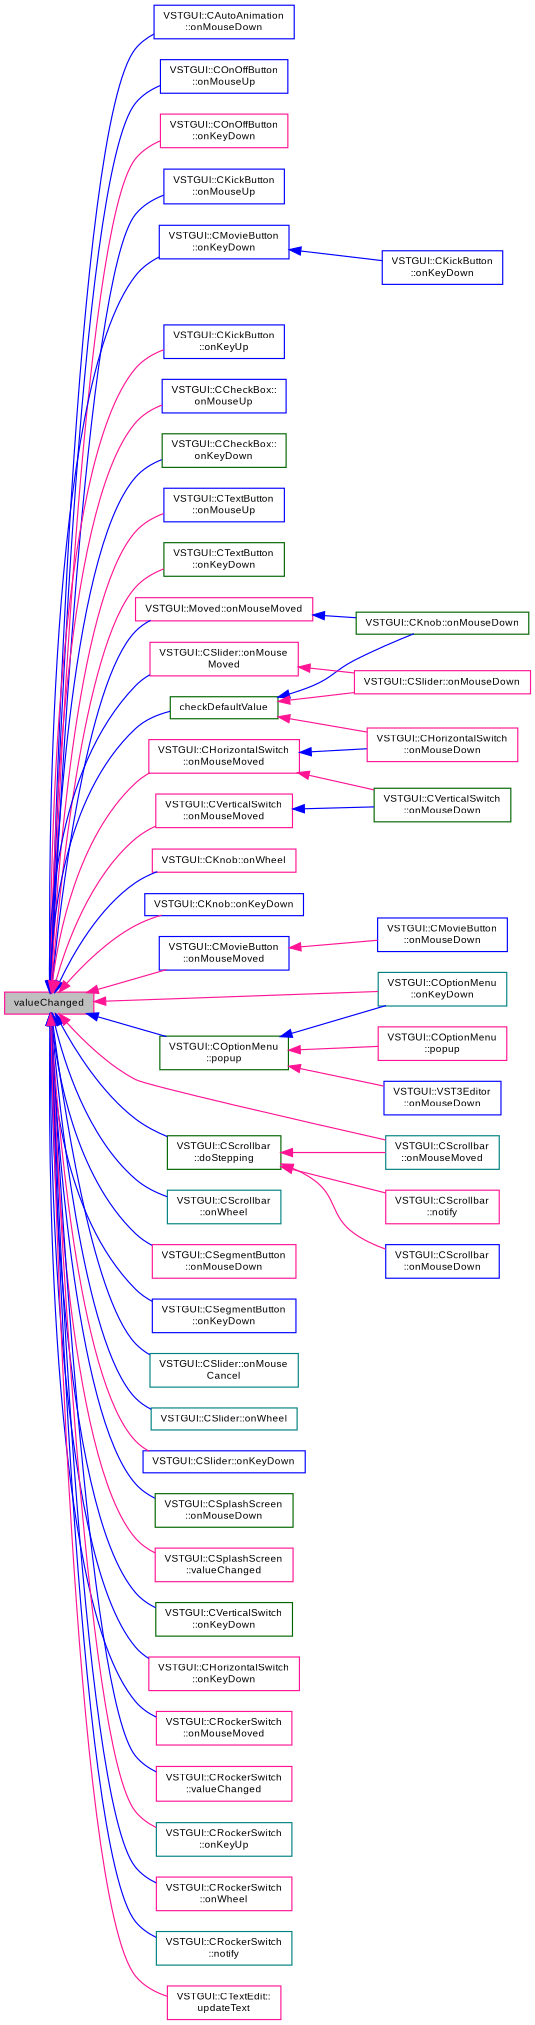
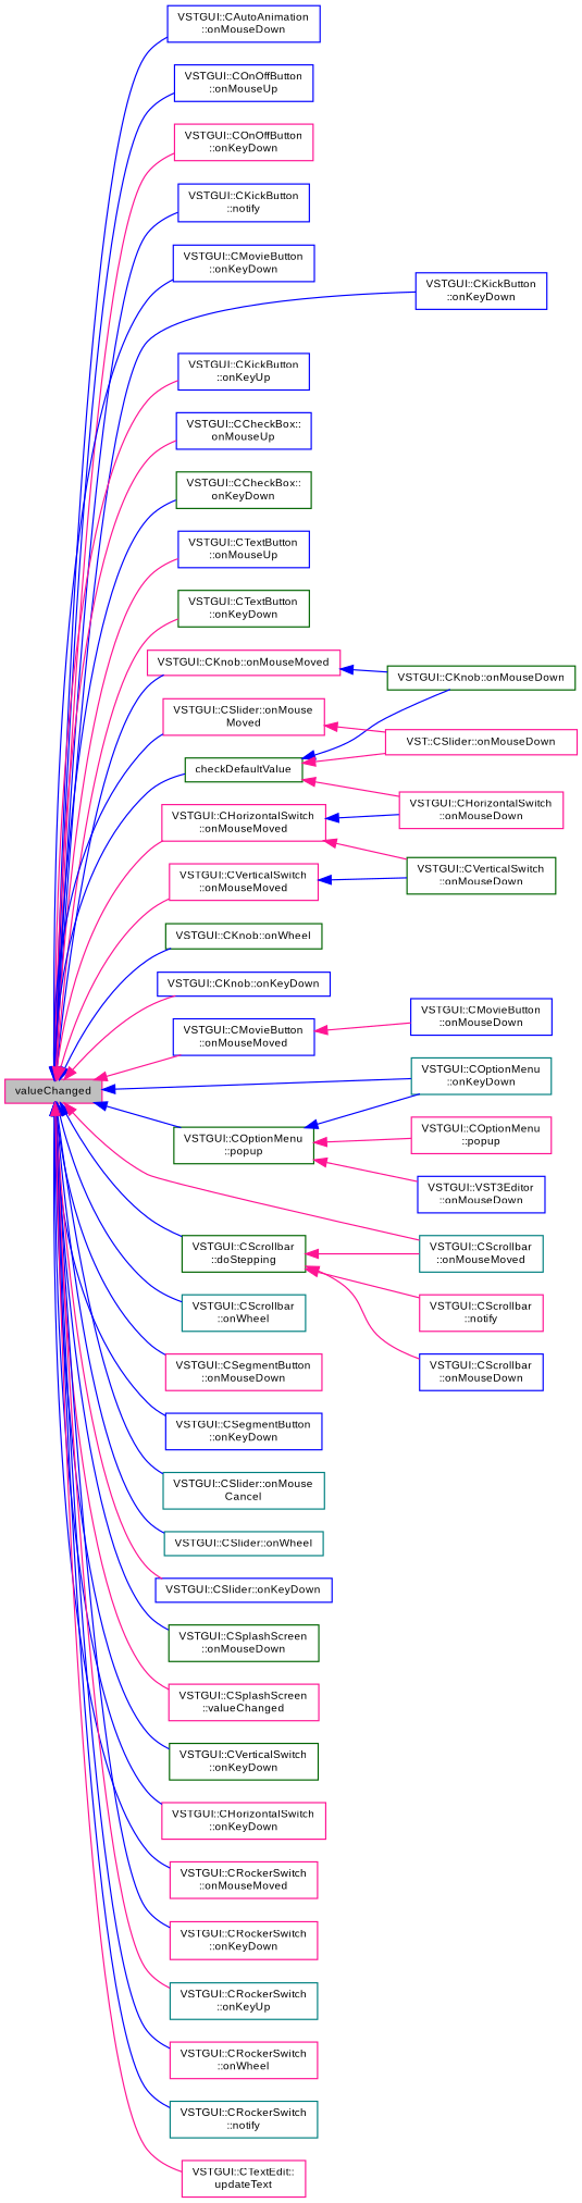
  digraph {
    rankdir=LR
    node [color=deeppink fontname=Arial fontsize=9 shape=record]
    edge [color=blue dir=back fontname=Arial fontsize=9 labelfontname=Arial labelfontsize=9 style=solid]
    n1 [fillcolor=grey75 fontcolor=black height=0.2 label=valueChanged style=filled width=0.4]
    n2 [color=blue height=0.2 label="VSTGUI::CAutoAnimation\l::onMouseDown" width=0.4]
    n3 [color=blue height=0.2 label="VSTGUI::COnOffButton\l::onMouseUp" width=0.4]
    n4 [height=0.2 label="VSTGUI::COnOffButton\l::onKeyDown" width=0.4]
-   n5 [color=blue height=0.2 label="VSTGUI::CKickButton\l::onMouseUp" width=0.4]
+   n5 [color=blue height=0.2 label="VSTGUI::CKickButton\l::notify" width=0.4]
    n6 [color=blue height=0.2 label="VSTGUI::CKickButton\l::onKeyDown" width=0.4]
    n7 [color=blue height=0.2 label="VSTGUI::CKickButton\l::onKeyUp" width=0.4]
    n8 [color=blue height=0.2 label="VSTGUI::CCheckBox::\lonMouseUp" width=0.4]
    n9 [color=darkgreen height=0.2 label="VSTGUI::CCheckBox::\lonKeyDown" width=0.4]
    n10 [color=blue height=0.2 label="VSTGUI::CTextButton\l::onMouseUp" width=0.4]
    n11 [color=darkgreen height=0.2 label="VSTGUI::CTextButton\l::onKeyDown" width=0.4]
    n12 [color=darkgreen height=0.2 label=checkDefaultValue width=0.4]
-   n13 [height=0.2 label="VSTGUI::Moved::onMouseMoved" width=0.4]
-   n14 [height=0.2 label="VSTGUI::CKnob::onWheel" width=0.4]
+   n13 [height=0.2 label="VSTGUI::CKnob::onMouseMoved" width=0.4]
+   n14 [color=darkgreen height=0.2 label="VSTGUI::CKnob::onWheel" width=0.4]
    n15 [color=blue height=0.2 label="VSTGUI::CKnob::onKeyDown" width=0.4]
    n16 [color=blue height=0.2 label="VSTGUI::CMovieButton\l::onMouseMoved" width=0.4]
    n17 [color=blue height=0.2 label="VSTGUI::CMovieButton\l::onKeyDown" width=0.4]
    n18 [color=teal height=0.2 label="VSTGUI::COptionMenu\l::onKeyDown" width=0.4]
    n19 [color=darkgreen height=0.2 label="VSTGUI::COptionMenu\l::popup" width=0.4]
    n20 [color=darkgreen height=0.2 label="VSTGUI::CScrollbar\l::doStepping" width=0.4]
    n21 [color=teal height=0.2 label="VSTGUI::CScrollbar\l::onMouseMoved" width=0.4]
    n22 [color=teal height=0.2 label="VSTGUI::CScrollbar\l::onWheel" width=0.4]
    n23 [height=0.2 label="VSTGUI::CSegmentButton\l::onMouseDown" width=0.4]
    n24 [color=blue height=0.2 label="VSTGUI::CSegmentButton\l::onKeyDown" width=0.4]
    n25 [color=teal height=0.2 label="VSTGUI::CSlider::onMouse\lCancel" width=0.4]
    n26 [height=0.2 label="VSTGUI::CSlider::onMouse\lMoved" width=0.4]
    n27 [color=teal height=0.2 label="VSTGUI::CSlider::onWheel" width=0.4]
    n28 [color=blue height=0.2 label="VSTGUI::CSlider::onKeyDown" width=0.4]
    n29 [color=darkgreen height=0.2 label="VSTGUI::CSplashScreen\l::onMouseDown" width=0.4]
    n30 [height=0.2 label="VSTGUI::CSplashScreen\l::valueChanged" width=0.4]
    n31 [height=0.2 label="VSTGUI::CVerticalSwitch\l::onMouseMoved" width=0.4]
    n32 [color=darkgreen height=0.2 label="VSTGUI::CVerticalSwitch\l::onKeyDown" width=0.4]
    n33 [height=0.2 label="VSTGUI::CHorizontalSwitch\l::onMouseMoved" width=0.4]
    n34 [height=0.2 label="VSTGUI::CHorizontalSwitch\l::onKeyDown" width=0.4]
    n35 [height=0.2 label="VSTGUI::CRockerSwitch\l::onMouseMoved" width=0.4]
-   n36 [height=0.2 label="VSTGUI::CRockerSwitch\l::valueChanged" width=0.4]
+   n36 [height=0.2 label="VSTGUI::CRockerSwitch\l::onKeyDown" width=0.4]
    n37 [color=teal height=0.2 label="VSTGUI::CRockerSwitch\l::onKeyUp" width=0.4]
    n38 [height=0.2 label="VSTGUI::CRockerSwitch\l::onWheel" width=0.4]
    n39 [color=teal height=0.2 label="VSTGUI::CRockerSwitch\l::notify" width=0.4]
    n40 [height=0.2 label="VSTGUI::CTextEdit::\lupdateText" width=0.4]
    n41 [color=darkgreen height=0.2 label="VSTGUI::CKnob::onMouseDown" width=0.4]
-   n42 [height=0.2 label="VSTGUI::CSlider::onMouseDown" width=0.4]
+   n42 [height=0.2 label="VST::CSlider::onMouseDown" width=0.4]
    n43 [height=0.2 label="VSTGUI::CHorizontalSwitch\l::onMouseDown" width=0.4]
    n44 [color=blue height=0.2 label="VSTGUI::CMovieButton\l::onMouseDown" width=0.4]
    n45 [height=0.2 label="VSTGUI::COptionMenu\l::popup" width=0.4]
    n46 [color=blue height=0.2 label="VSTGUI::VST3Editor\l::onMouseDown" width=0.4]
    n47 [height=0.2 label="VSTGUI::CScrollbar\l::notify" width=0.4]
    n48 [color=blue height=0.2 label="VSTGUI::CScrollbar\l::onMouseDown" width=0.4]
    n49 [color=darkgreen height=0.2 label="VSTGUI::CVerticalSwitch\l::onMouseDown" width=0.4]
    n1 -> n2
    n1 -> n3
    n1 -> n4 [color=deeppink]
    n1 -> n5
-   n17 -> n6
+   n1 -> n6
    n1 -> n7 [color=deeppink]
    n1 -> n8 [color=deeppink]
    n1 -> n9
    n1 -> n10 [color=deeppink]
    n1 -> n11 [color=deeppink]
    n1 -> n12
    n1 -> n13
    n1 -> n14
    n1 -> n15 [color=deeppink]
    n1 -> n16 [color=deeppink]
    n1 -> n17
-   n1 -> n18 [color=deeppink]
+   n1 -> n18
    n1 -> n19
    n1 -> n20
    n1 -> n21 [color=deeppink]
    n1 -> n22
    n1 -> n23
    n1 -> n24
    n1 -> n25
    n1 -> n26
    n1 -> n27
    n1 -> n28 [color=deeppink]
    n1 -> n29
    n1 -> n30 [color=deeppink]
    n1 -> n31 [color=deeppink]
    n1 -> n32
    n1 -> n33 [color=deeppink]
    n1 -> n34
    n1 -> n35
    n1 -> n36
    n1 -> n37 [color=deeppink]
    n1 -> n38
    n1 -> n39
    n1 -> n40 [color=deeppink]
    n12 -> n41
    n12 -> n42 [color=deeppink]
    n12 -> n43 [color=deeppink]
    n13 -> n41
    n16 -> n44 [color=deeppink]
    n19 -> n18
    n19 -> n45 [color=deeppink]
    n19 -> n46 [color=deeppink]
    n20 -> n21 [color=deeppink]
    n20 -> n47 [color=deeppink]
    n20 -> n48 [color=deeppink]
    n26 -> n42 [color=deeppink]
    n31 -> n49
    n33 -> n43
    n33 -> n49 [color=deeppink]
  }
